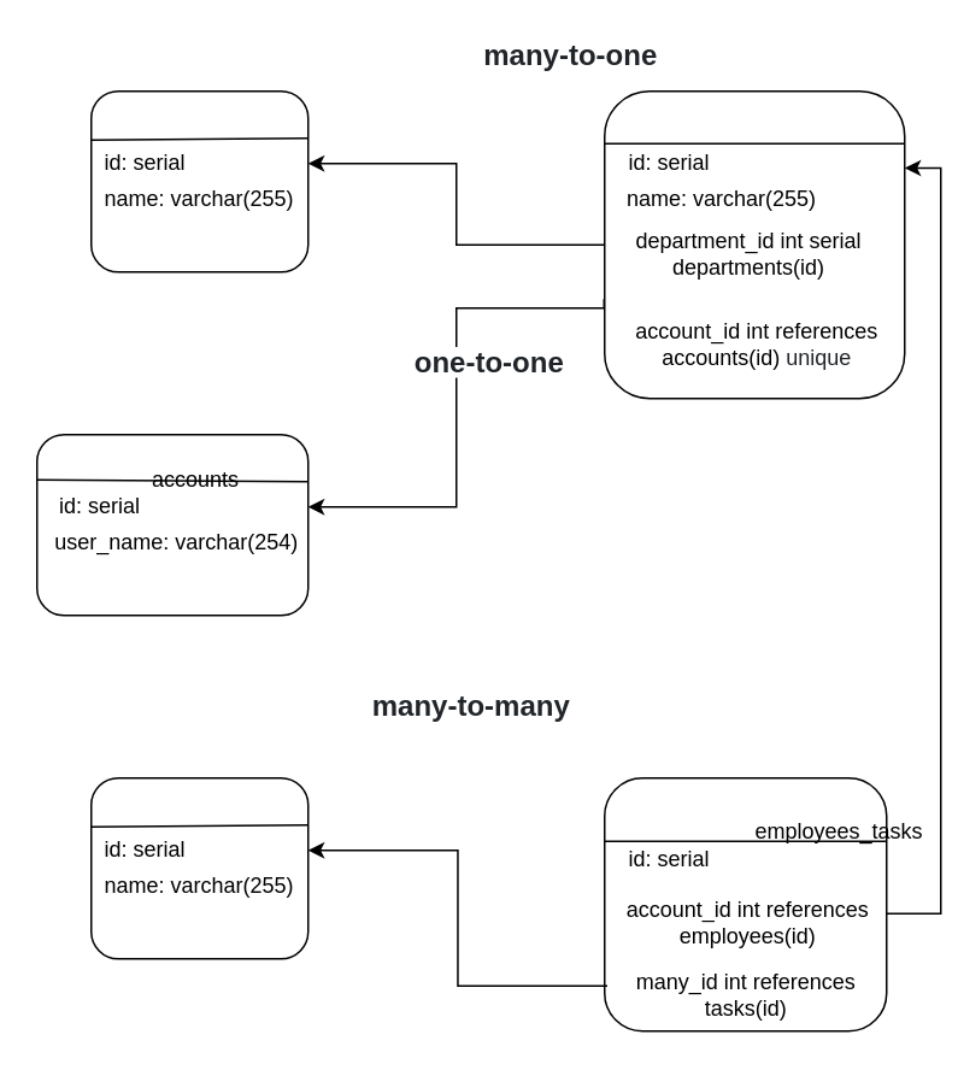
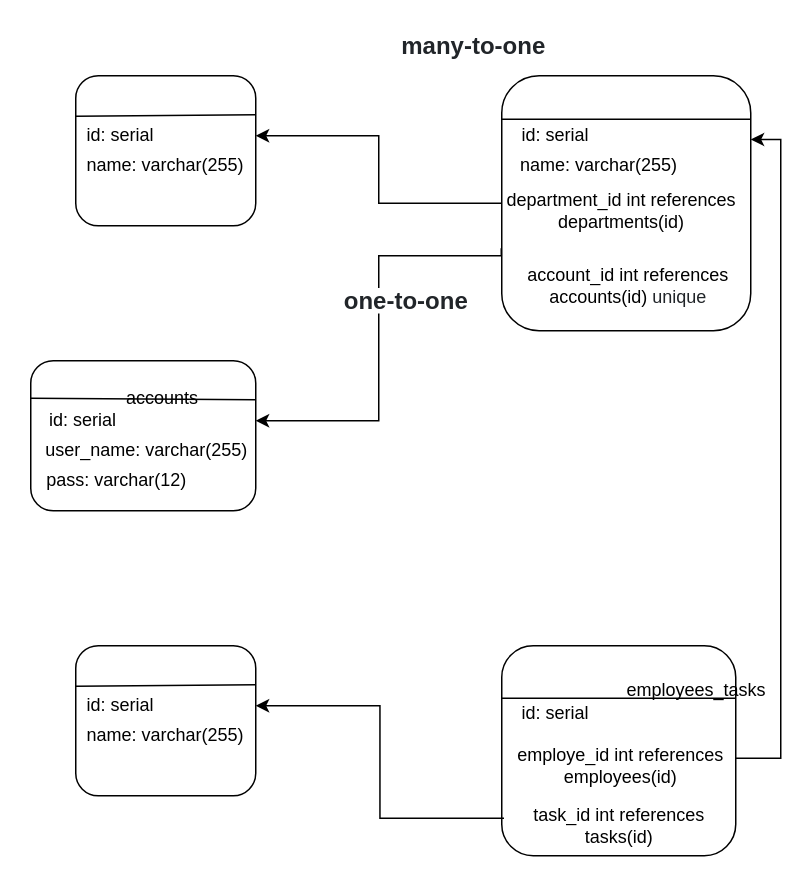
  <mxCell id="0" />
  <mxCell id="1" parent="0" />
  <mxCell id="2" value="" style="rounded=1;whiteSpace=wrap;html=1;" vertex="1" parent="1"><mxGeometry x="334" y="50" width="166" height="170" as="geometry" /></mxCell>
  <mxCell id="3" value="" style="rounded=1;whiteSpace=wrap;html=1;" vertex="1" parent="1"><mxGeometry x="50" y="50" width="120" height="100" as="geometry" /></mxCell>
  <mxCell id="4" value="" style="endArrow=none;html=1;" edge="1" parent="1"><mxGeometry width="50" height="50" relative="1" as="geometry"><mxPoint x="334" y="79" as="sourcePoint" /><mxPoint x="500" y="79" as="targetPoint" /></mxGeometry></mxCell>
  <mxCell id="5" value="" style="endArrow=none;html=1;" edge="1" parent="1"><mxGeometry width="50" height="50" relative="1" as="geometry"><mxPoint x="50" y="77" as="sourcePoint" /><mxPoint x="170" y="76" as="targetPoint" /></mxGeometry></mxCell>
  <mxCell id="6" value="" style="rounded=1;whiteSpace=wrap;html=1;" vertex="1" parent="1"><mxGeometry x="334" y="430" width="156" height="140" as="geometry" /></mxCell>
  <mxCell id="7" value="" style="rounded=1;whiteSpace=wrap;html=1;" vertex="1" parent="1"><mxGeometry x="50" y="430" width="120" height="100" as="geometry" /></mxCell>
  <mxCell id="8" value="" style="endArrow=none;html=1;exitX=0;exitY=0.25;exitDx=0;exitDy=0;entryX=1;entryY=0.25;entryDx=0;entryDy=0;" edge="1" parent="1" source="6" target="6"><mxGeometry width="50" height="50" relative="1" as="geometry"><mxPoint x="404" y="505" as="sourcePoint" /><mxPoint x="454" y="455" as="targetPoint" /></mxGeometry></mxCell>
  <mxCell id="9" value="" style="endArrow=none;html=1;" edge="1" parent="1"><mxGeometry width="50" height="50" relative="1" as="geometry"><mxPoint x="50" y="457" as="sourcePoint" /><mxPoint x="170" y="456" as="targetPoint" /></mxGeometry></mxCell>
  <mxCell id="10" value="" style="rounded=1;whiteSpace=wrap;html=1;" vertex="1" parent="1"><mxGeometry x="20" y="240" width="150" height="100" as="geometry" /></mxCell>
  <mxCell id="11" value="" style="endArrow=none;html=1;exitX=0;exitY=0.25;exitDx=0;exitDy=0;" edge="1" parent="1" source="10"><mxGeometry width="50" height="50" relative="1" as="geometry"><mxPoint x="40" y="266" as="sourcePoint" /><mxPoint x="170" y="266" as="targetPoint" /></mxGeometry></mxCell>
  <mxCell id="12" value="id: serial" style="text;html=1;strokeColor=none;fillColor=none;align=center;verticalAlign=middle;whiteSpace=wrap;rounded=0;" vertex="1" parent="1"><mxGeometry x="340" y="80" width="60" height="20" as="geometry" /></mxCell>
  <mxCell id="13" value="name: varchar(255)" style="text;html=1;strokeColor=none;fillColor=none;align=center;verticalAlign=middle;whiteSpace=wrap;rounded=0;" vertex="1" parent="1"><mxGeometry x="344" y="100" width="110" height="20" as="geometry" /></mxCell>
  <mxCell id="14" value="&lt;span style=&quot;box-sizing: border-box ; font-weight: bolder ; color: rgb(33 , 37 , 41) ; font-family: &amp;#34;arial&amp;#34; , &amp;#34;helvetica neue&amp;#34; , sans-serif ; font-size: 16px ; text-align: left ; background-color: rgb(255 , 255 , 255)&quot;&gt;many-to-one&lt;/span&gt;" style="text;html=1;align=center;verticalAlign=middle;resizable=0;points=[];autosize=1;strokeColor=none;" vertex="1" parent="1"><mxGeometry x="260" y="20" width="110" height="20" as="geometry" /></mxCell>
  <mxCell id="15" style="edgeStyle=orthogonalEdgeStyle;rounded=0;orthogonalLoop=1;jettySize=auto;html=1;exitX=0;exitY=0.25;exitDx=0;exitDy=0;entryX=1;entryY=0.4;entryDx=0;entryDy=0;entryPerimeter=0;" edge="1" parent="1" source="16" target="3"><mxGeometry relative="1" as="geometry" /></mxCell>
- <mxCell id="16" value="department_id int serial departments(id)" style="text;html=1;strokeColor=none;fillColor=none;align=center;verticalAlign=middle;whiteSpace=wrap;rounded=0;" vertex="1" parent="1"><mxGeometry x="334" y="130" width="160" height="20" as="geometry" /></mxCell>
+ <mxCell id="16" value="department_id int references departments(id)" style="text;html=1;strokeColor=none;fillColor=none;align=center;verticalAlign=middle;whiteSpace=wrap;rounded=0;" vertex="1" parent="1"><mxGeometry x="334" y="130" width="160" height="20" as="geometry" /></mxCell>
  <mxCell id="17" value="id: serial" style="text;html=1;strokeColor=none;fillColor=none;align=center;verticalAlign=middle;whiteSpace=wrap;rounded=0;" vertex="1" parent="1"><mxGeometry x="50" y="80" width="60" height="20" as="geometry" /></mxCell>
  <mxCell id="18" value="id: serial" style="text;html=1;strokeColor=none;fillColor=none;align=center;verticalAlign=middle;whiteSpace=wrap;rounded=0;" vertex="1" parent="1"><mxGeometry x="30" y="270" width="50" height="20" as="geometry" /></mxCell>
  <mxCell id="19" value="id: serial" style="text;html=1;strokeColor=none;fillColor=none;align=center;verticalAlign=middle;whiteSpace=wrap;rounded=0;" vertex="1" parent="1"><mxGeometry x="50" y="460" width="60" height="20" as="geometry" /></mxCell>
- <mxCell id="20" value="user_name: varchar(254)" style="text;html=1;strokeColor=none;fillColor=none;align=center;verticalAlign=middle;whiteSpace=wrap;rounded=0;" vertex="1" parent="1"><mxGeometry x="25" y="290" width="145" height="20" as="geometry" /></mxCell>
+ <mxCell id="20" value="user_name: varchar(255)" style="text;html=1;strokeColor=none;fillColor=none;align=center;verticalAlign=middle;whiteSpace=wrap;rounded=0;" vertex="1" parent="1"><mxGeometry x="25" y="290" width="145" height="20" as="geometry" /></mxCell>
  <mxCell id="21" value="name: varchar(255)" style="text;html=1;strokeColor=none;fillColor=none;align=center;verticalAlign=middle;whiteSpace=wrap;rounded=0;" vertex="1" parent="1"><mxGeometry x="55" y="100" width="110" height="20" as="geometry" /></mxCell>
  <mxCell id="22" value="accounts" style="text;html=1;strokeColor=none;fillColor=none;align=center;verticalAlign=middle;whiteSpace=wrap;rounded=0;" vertex="1" parent="1"><mxGeometry x="87.5" y="255" width="40" height="20" as="geometry" /></mxCell>
  <mxCell id="23" style="edgeStyle=orthogonalEdgeStyle;rounded=0;orthogonalLoop=1;jettySize=auto;html=1;exitX=-0.002;exitY=0.676;exitDx=0;exitDy=0;exitPerimeter=0;" edge="1" parent="1" source="2"><mxGeometry relative="1" as="geometry"><mxPoint x="330" y="320" as="sourcePoint" /><mxPoint x="170" y="280" as="targetPoint" /><Array as="points"><mxPoint x="334" y="170" /><mxPoint x="252" y="170" /><mxPoint x="252" y="280" /></Array></mxGeometry></mxCell>
  <mxCell id="24" value="employees_tasks" style="text;html=1;strokeColor=none;fillColor=none;align=center;verticalAlign=middle;whiteSpace=wrap;rounded=0;" vertex="1" parent="1"><mxGeometry x="444" y="450" width="40" height="20" as="geometry" /></mxCell>
  <mxCell id="25" value="account_id int references accounts(id)&amp;nbsp;&lt;span style=&quot;background-color: rgb(255 , 255 , 255) ; color: rgb(33 , 37 , 41) ; text-align: left&quot;&gt;unique&lt;/span&gt;" style="text;html=1;strokeColor=none;fillColor=none;align=center;verticalAlign=middle;whiteSpace=wrap;rounded=0;" vertex="1" parent="1"><mxGeometry x="342" y="180" width="153" height="20" as="geometry" /></mxCell>
  <mxCell id="26" value="&lt;span style=&quot;box-sizing: border-box ; font-weight: bolder ; color: rgb(33 , 37 , 41) ; font-family: &amp;#34;arial&amp;#34; , &amp;#34;helvetica neue&amp;#34; , sans-serif ; font-size: 16px ; text-align: left ; background-color: rgb(255 , 255 , 255)&quot;&gt;one-to-one&lt;/span&gt;" style="text;html=1;align=center;verticalAlign=middle;resizable=0;points=[];autosize=1;strokeColor=none;" vertex="1" parent="1"><mxGeometry x="220" y="190" width="100" height="20" as="geometry" /></mxCell>
- <mxCell id="27" value="&lt;span style=&quot;box-sizing: border-box ; font-weight: bolder ; color: rgb(33 , 37 , 41) ; font-family: &amp;#34;arial&amp;#34; , &amp;#34;helvetica neue&amp;#34; , sans-serif ; font-size: 16px ; text-align: left ; background-color: rgb(255 , 255 , 255)&quot;&gt;many-to-&lt;/span&gt;&lt;span style=&quot;color: rgb(33 , 37 , 41) ; font-family: &amp;#34;arial&amp;#34; , &amp;#34;helvetica neue&amp;#34; , sans-serif ; font-size: 16px ; font-weight: 700 ; text-align: left ; background-color: rgb(255 , 255 , 255)&quot;&gt;many&lt;/span&gt;" style="text;html=1;align=center;verticalAlign=middle;resizable=0;points=[];autosize=1;strokeColor=none;" vertex="1" parent="1"><mxGeometry x="200" y="380" width="120" height="20" as="geometry" /></mxCell>
  <mxCell id="28" value="name: varchar(255)" style="text;html=1;strokeColor=none;fillColor=none;align=center;verticalAlign=middle;whiteSpace=wrap;rounded=0;" vertex="1" parent="1"><mxGeometry x="55" y="480" width="110" height="20" as="geometry" /></mxCell>
  <mxCell id="29" value="id: serial" style="text;html=1;strokeColor=none;fillColor=none;align=center;verticalAlign=middle;whiteSpace=wrap;rounded=0;" vertex="1" parent="1"><mxGeometry x="340" y="465" width="60" height="20" as="geometry" /></mxCell>
  <mxCell id="30" style="edgeStyle=orthogonalEdgeStyle;rounded=0;orthogonalLoop=1;jettySize=auto;html=1;exitX=1;exitY=0.25;exitDx=0;exitDy=0;entryX=1;entryY=0.25;entryDx=0;entryDy=0;" edge="1" parent="1" source="31" target="2"><mxGeometry relative="1" as="geometry" /></mxCell>
- <mxCell id="31" value="account_id int references employees(id)" style="text;html=1;strokeColor=none;fillColor=none;align=center;verticalAlign=middle;whiteSpace=wrap;rounded=0;" vertex="1" parent="1"><mxGeometry x="337" y="500" width="153" height="20" as="geometry" /></mxCell>
+ <mxCell id="31" value="employe_id int references employees(id)" style="text;html=1;strokeColor=none;fillColor=none;align=center;verticalAlign=middle;whiteSpace=wrap;rounded=0;" vertex="1" parent="1"><mxGeometry x="337" y="500" width="153" height="20" as="geometry" /></mxCell>
  <mxCell id="32" style="edgeStyle=orthogonalEdgeStyle;rounded=0;orthogonalLoop=1;jettySize=auto;html=1;exitX=0;exitY=0.25;exitDx=0;exitDy=0;entryX=1;entryY=0.4;entryDx=0;entryDy=0;entryPerimeter=0;" edge="1" parent="1" source="33" target="7"><mxGeometry relative="1" as="geometry" /></mxCell>
- <mxCell id="33" value="many_id int references tasks(id)" style="text;html=1;strokeColor=none;fillColor=none;align=center;verticalAlign=middle;whiteSpace=wrap;rounded=0;" vertex="1" parent="1"><mxGeometry x="335.5" y="540" width="153" height="20" as="geometry" /></mxCell>
+ <mxCell id="33" value="task_id int references tasks(id)" style="text;html=1;strokeColor=none;fillColor=none;align=center;verticalAlign=middle;whiteSpace=wrap;rounded=0;" vertex="1" parent="1"><mxGeometry x="335.5" y="540" width="153" height="20" as="geometry" /></mxCell>
+ <mxCell id="34" value="pass: varchar(12)" style="text;html=1;strokeColor=none;fillColor=none;align=center;verticalAlign=middle;whiteSpace=wrap;rounded=0;" vertex="1" parent="1"><mxGeometry x="25" y="310" width="105" height="20" as="geometry" /></mxCell>
